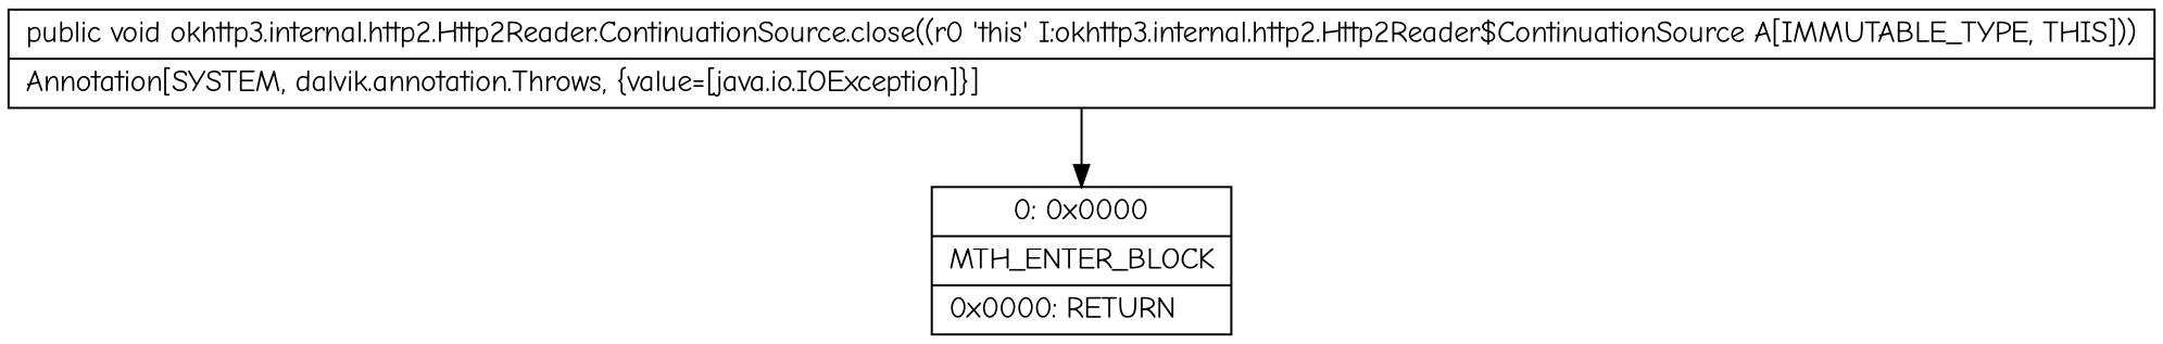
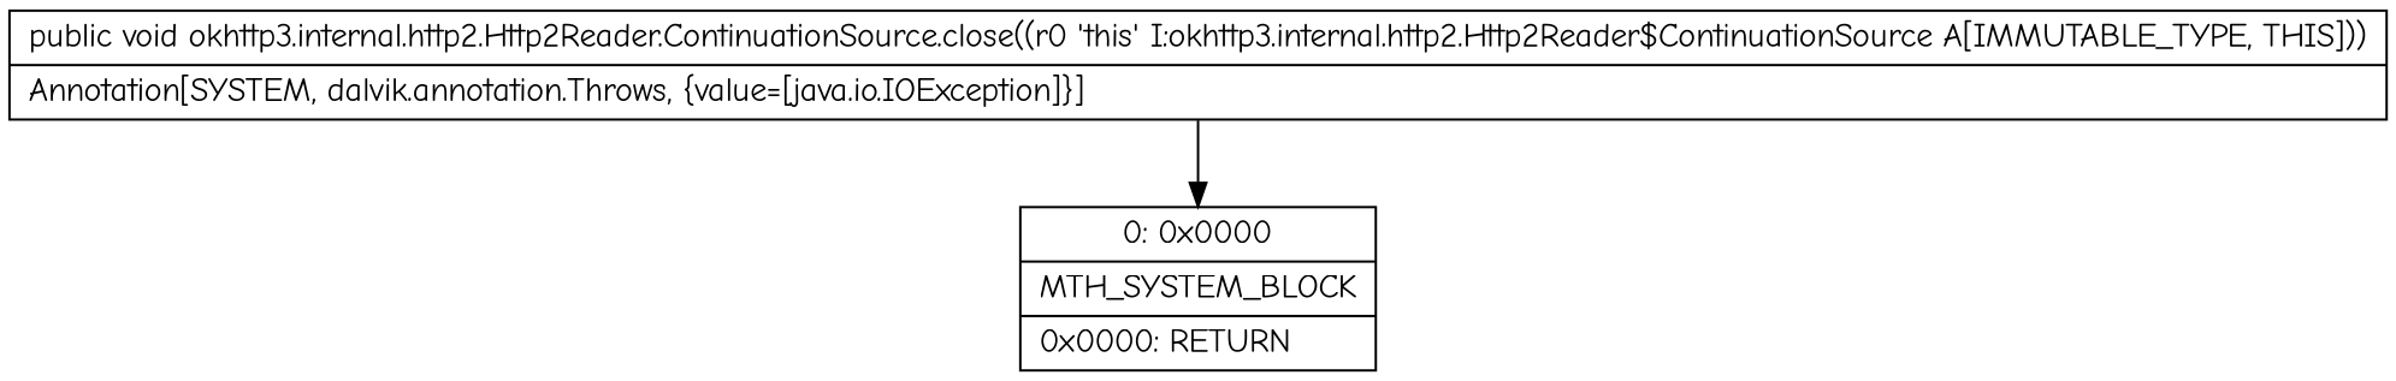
  digraph {
    fontname="Comic Neue"
    node [shape=record fontname="Comic Neue"]
-   n1 [label="{0\:\ 0x0000|MTH_ENTER_BLOCK\l|0x0000: RETURN   \l}"]
+   n1 [label="{0\:\ 0x0000|MTH_SYSTEM_BLOCK\l|0x0000: RETURN   \l}"]
    n2 [label="{public void okhttp3.internal.http2.Http2Reader.ContinuationSource.close((r0 'this' I:okhttp3.internal.http2.Http2Reader$ContinuationSource A[IMMUTABLE_TYPE, THIS]))  | Annotation[SYSTEM, dalvik.annotation.Throws, \{value=[java.io.IOException]\}]\l}"]
    n2 -> n1 [fontname="Comic Neue"]
  }
